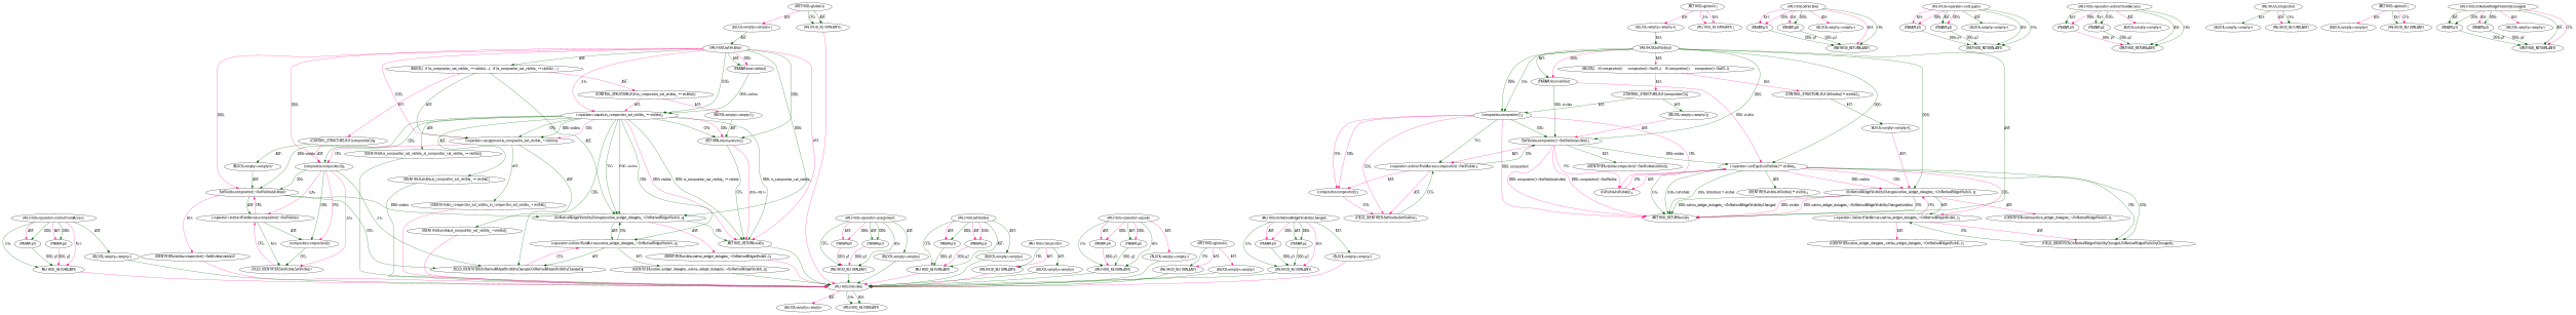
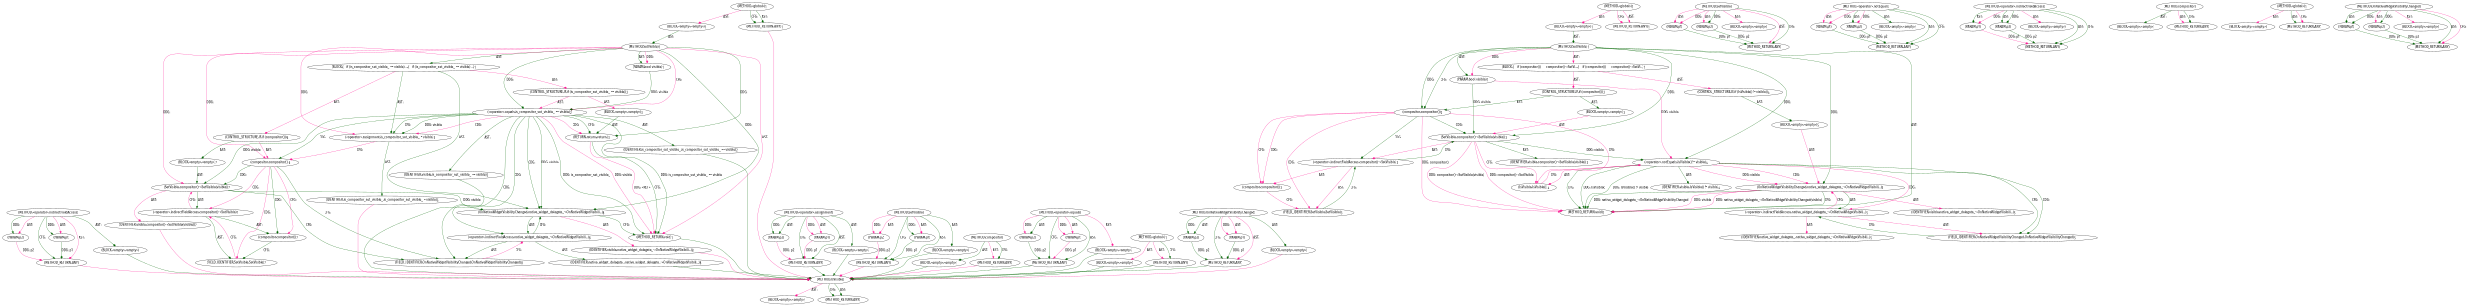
  digraph {
    fontname="Fira Sans"
    node [fontname="Fira Sans"]
    edge [arrowhead=diamond color=darkgreen fontname="Fira Sans"]
    n1 [label=<(METHOD,IsVisible)>]
    n2 [label=<(BLOCK,&lt;empty&gt;,&lt;empty&gt;)>]
    n3 [label=<(METHOD_RETURN,ANY)>]
    n4 [label=<(METHOD,&lt;global&gt;)<SUB>1</SUB>>]
    n5 [label=<(BLOCK,&lt;empty&gt;,&lt;empty&gt;)<SUB>1</SUB>>]
    n6 [label=<(METHOD_RETURN,ANY)<SUB>1</SUB>>]
    n7 [label=<(METHOD,SetVisible)<SUB>1</SUB>>]
    n8 [label=<(PARAM,bool visible)<SUB>1</SUB>>]
    n9 [label=<(BLOCK,{    if (compositor())      compositor()-&gt;SetVi...,{    if (compositor())      compositor()-&gt;SetVi...)<SUB>1</SUB>>]
    n10 [label=<(compositor,compositor())<SUB>2</SUB>>]
    n11 [label=<(SetVisible,compositor()-&gt;SetVisible(visible))<SUB>3</SUB>>]
    n12 [label=<(&lt;operator&gt;.notEquals,IsVisible() != visible)<SUB>4</SUB>>]
    n13 [label=<(OnNativeWidgetVisibilityChanged,native_widget_delegate_-&gt;OnNativeWidgetVisibili...)<SUB>5</SUB>>]
    n14 [label=<(METHOD_RETURN,void)<SUB>1</SUB>>]
    n15 [label=<(CONTROL_STRUCTURE,IF,if (compositor()))<SUB>2</SUB>>]
    n16 [label=<(CONTROL_STRUCTURE,IF,if (IsVisible() != visible))<SUB>4</SUB>>]
    n17 [label=<(&lt;operator&gt;.indirectFieldAccess,compositor()-&gt;SetVisible)<SUB>3</SUB>>]
    n18 [label=<(compositor,compositor())<SUB>3</SUB>>]
    n19 [label=<(FIELD_IDENTIFIER,SetVisible,SetVisible)<SUB>3</SUB>>]
    n20 [label=<(IsVisible,IsVisible())<SUB>4</SUB>>]
    n21 [label=<(IDENTIFIER,visible,compositor()-&gt;SetVisible(visible))<SUB>3</SUB>>]
    n22 [label=<(IDENTIFIER,visible,IsVisible() != visible)<SUB>4</SUB>>]
    n23 [label=<(&lt;operator&gt;.indirectFieldAccess,native_widget_delegate_-&gt;OnNativeWidgetVisibili...)<SUB>5</SUB>>]
    n24 [label=<(FIELD_IDENTIFIER,OnNativeWidgetVisibilityChanged,OnNativeWidgetVisibilityChanged)<SUB>5</SUB>>]
    n25 [label=<(IDENTIFIER,visible,native_widget_delegate_-&gt;OnNativeWidgetVisibili...)<SUB>5</SUB>>]
    n26 [label=<(BLOCK,&lt;empty&gt;,&lt;empty&gt;)<SUB>3</SUB>>]
    n27 [label=<(BLOCK,&lt;empty&gt;,&lt;empty&gt;)<SUB>5</SUB>>]
    n28 [label=<(IDENTIFIER,native_widget_delegate_,native_widget_delegate_-&gt;OnNativeWidgetVisibili...)<SUB>5</SUB>>]
    n29 [label=<(METHOD,SetVisible)>]
    n30 [label=<(PARAM,p1)>]
    n31 [label=<(PARAM,p2)>]
    n32 [label=<(BLOCK,&lt;empty&gt;,&lt;empty&gt;)>]
    n33 [label=<(METHOD_RETURN,ANY)>]
    n34 [label=<(METHOD,&lt;operator&gt;.notEquals)>]
    n35 [label=<(PARAM,p1)>]
    n36 [label=<(PARAM,p2)>]
    n37 [label=<(BLOCK,&lt;empty&gt;,&lt;empty&gt;)>]
    n38 [label=<(METHOD_RETURN,ANY)>]
    n39 [label=<(METHOD,&lt;operator&gt;.indirectFieldAccess)>]
    n40 [label=<(PARAM,p1)>]
    n41 [label=<(PARAM,p2)>]
    n42 [label=<(BLOCK,&lt;empty&gt;,&lt;empty&gt;)>]
    n43 [label=<(METHOD_RETURN,ANY)>]
    n44 [label=<(METHOD,compositor)>]
    n45 [label=<(BLOCK,&lt;empty&gt;,&lt;empty&gt;)>]
    n46 [label=<(METHOD_RETURN,ANY)>]
    n47 [label=<(METHOD,&lt;global&gt;)<SUB>1</SUB>>]
    n48 [label=<(BLOCK,&lt;empty&gt;,&lt;empty&gt;)>]
    n49 [label=<(METHOD_RETURN,ANY)>]
    n50 [label=<(METHOD,OnNativeWidgetVisibilityChanged)>]
    n51 [label=<(PARAM,p1)>]
    n52 [label=<(PARAM,p2)>]
    n53 [label=<(BLOCK,&lt;empty&gt;,&lt;empty&gt;)>]
    n54 [label=<(METHOD_RETURN,ANY)>]
    n55 [label=<(METHOD,&lt;operator&gt;.indirectFieldAccess)>]
    n56 [label=<(PARAM,p1)>]
    n57 [label=<(PARAM,p2)>]
    n58 [label=<(BLOCK,&lt;empty&gt;,&lt;empty&gt;)>]
    n59 [label=<(METHOD_RETURN,ANY)>]
    n60 [label=<(METHOD,&lt;global&gt;)<SUB>1</SUB>>]
    n61 [label=<(BLOCK,&lt;empty&gt;,&lt;empty&gt;)<SUB>1</SUB>>]
    n62 [label=<(METHOD_RETURN,ANY)<SUB>1</SUB>>]
    n63 [label=<(METHOD,SetVisible)<SUB>1</SUB>>]
    n64 [label=<(PARAM,bool visible)<SUB>1</SUB>>]
    n65 [label=<(BLOCK,{   if (is_compositor_set_visible_ == visible) ...,{   if (is_compositor_set_visible_ == visible) ...)<SUB>1</SUB>>]
    n66 [label=<(&lt;operator&gt;.equals,is_compositor_set_visible_ == visible)<SUB>2</SUB>>]
    n67 [label=<(RETURN,return;,return;)<SUB>3</SUB>>]
    n68 [label=<(&lt;operator&gt;.assignment,is_compositor_set_visible_ = visible)<SUB>5</SUB>>]
    n69 [label=<(compositor,compositor())<SUB>6</SUB>>]
    n70 [label=<(SetVisible,compositor()-&gt;SetVisible(visible))<SUB>7</SUB>>]
    n71 [label=<(OnNativeWidgetVisibilityChanged,native_widget_delegate_-&gt;OnNativeWidgetVisibili...)<SUB>8</SUB>>]
    n72 [label=<(METHOD_RETURN,void)<SUB>1</SUB>>]
    n73 [label=<(CONTROL_STRUCTURE,IF,if (is_compositor_set_visible_ == visible))<SUB>2</SUB>>]
    n74 [label=<(CONTROL_STRUCTURE,IF,if (compositor()))<SUB>6</SUB>>]
    n75 [label=<(IDENTIFIER,is_compositor_set_visible_,is_compositor_set_visible_ == visible)<SUB>2</SUB>>]
    n76 [label=<(IDENTIFIER,visible,is_compositor_set_visible_ == visible)<SUB>2</SUB>>]
    n77 [label=<(&lt;operator&gt;.indirectFieldAccess,native_widget_delegate_-&gt;OnNativeWidgetVisibili...)<SUB>8</SUB>>]
    n78 [label=<(FIELD_IDENTIFIER,OnNativeWidgetVisibilityChanged,OnNativeWidgetVisibilityChanged)<SUB>8</SUB>>]
    n79 [label=<(IDENTIFIER,is_compositor_set_visible_,is_compositor_set_visible_ = visible)<SUB>5</SUB>>]
-   n80 [label=<(IDENTIFIER,visible,is_compositor_set_visible_ = visible)<SUB>5</SUB>>]
    n81 [label=<(&lt;operator&gt;.indirectFieldAccess,compositor()-&gt;SetVisible)<SUB>7</SUB>>]
    n82 [label=<(compositor,compositor())<SUB>7</SUB>>]
    n83 [label=<(FIELD_IDENTIFIER,SetVisible,SetVisible)<SUB>7</SUB>>]
    n84 [label=<(IDENTIFIER,visible,compositor()-&gt;SetVisible(visible))<SUB>7</SUB>>]
    n85 [label=<(IDENTIFIER,visible,native_widget_delegate_-&gt;OnNativeWidgetVisibili...)<SUB>8</SUB>>]
    n86 [label=<(BLOCK,&lt;empty&gt;,&lt;empty&gt;)<SUB>3</SUB>>]
    n87 [label=<(BLOCK,&lt;empty&gt;,&lt;empty&gt;)<SUB>7</SUB>>]
    n88 [label=<(IDENTIFIER,native_widget_delegate_,native_widget_delegate_-&gt;OnNativeWidgetVisibili...)<SUB>8</SUB>>]
    n89 [label=<(METHOD,&lt;operator&gt;.assignment)>]
    n90 [label=<(PARAM,p1)>]
    n91 [label=<(PARAM,p2)>]
    n92 [label=<(BLOCK,&lt;empty&gt;,&lt;empty&gt;)>]
    n93 [label=<(METHOD_RETURN,ANY)>]
    n94 [label=<(METHOD,SetVisible)>]
    n95 [label=<(PARAM,p1)>]
    n96 [label=<(PARAM,p2)>]
    n97 [label=<(BLOCK,&lt;empty&gt;,&lt;empty&gt;)>]
    n98 [label=<(METHOD_RETURN,ANY)>]
    n99 [label=<(METHOD,compositor)>]
    n100 [label=<(BLOCK,&lt;empty&gt;,&lt;empty&gt;)>]
    n101 [label=<(METHOD_RETURN,ANY)>]
    n102 [label=<(METHOD,&lt;operator&gt;.equals)>]
    n103 [label=<(PARAM,p1)>]
    n104 [label=<(PARAM,p2)>]
    n105 [label=<(BLOCK,&lt;empty&gt;,&lt;empty&gt;)>]
    n106 [label=<(METHOD_RETURN,ANY)>]
    n107 [label=<(METHOD,&lt;global&gt;)<SUB>1</SUB>>]
    n108 [label=<(BLOCK,&lt;empty&gt;,&lt;empty&gt;)>]
    n109 [label=<(METHOD_RETURN,ANY)>]
    n110 [label=<(METHOD,OnNativeWidgetVisibilityChanged)>]
    n111 [label=<(PARAM,p1)>]
    n112 [label=<(PARAM,p2)>]
    n113 [label=<(BLOCK,&lt;empty&gt;,&lt;empty&gt;)>]
    n114 [label=<(METHOD_RETURN,ANY)>]
    n1 -> n2 [color=deeppink label="AST: "]
    n1 -> n3 [label="AST: "]
    n1 -> n3 [label="CFG: "]
    n4 -> n5 [color=deeppink label="AST: "]
    n4 -> n6 [arrowhead=normal color=deeppink label="AST: "]
    n4 -> n6 [color=deeppink label="CFG: "]
    n5 -> n7 [label="AST: "]
    n7 -> n8 [label="AST: "]
    n7 -> n8 [color=deeppink label="DDG: "]
    n7 -> n9 [arrowhead=normal color=deeppink label="AST: "]
    n7 -> n10 [label="CFG: "]
    n7 -> n10 [label="DDG: "]
    n7 -> n11 [arrowhead=normal label="DDG: "]
    n7 -> n12 [label="DDG: "]
    n7 -> n13 [label="DDG: "]
    n7 -> n14 [arrowhead=normal label="AST: "]
    n8 -> n11 [label="DDG: visible"]
    n8 -> n12 [color=deeppink label="DDG: visible"]
    n9 -> n15 [color=deeppink label="AST: "]
    n9 -> n16 [arrowhead=normal color=deeppink label="AST: "]
    n10 -> n11 [label="CDG: "]
    n10 -> n14 [arrowhead=normal color=deeppink label="DDG: compositor()"]
    n10 -> n17 [label="CDG: "]
    n10 -> n18 [color=deeppink label="CFG: "]
    n10 -> n18 [color=deeppink label="CDG: "]
    n10 -> n19 [arrowhead=normal color=deeppink label="CDG: "]
    n10 -> n20 [arrowhead=normal color=deeppink label="CFG: "]
    n11 -> n12 [label="DDG: visible"]
    n11 -> n14 [arrowhead=normal color=deeppink label="DDG: compositor()-&gt;SetVisible"]
    n11 -> n14 [color=deeppink label="DDG: compositor()-&gt;SetVisible(visible)"]
    n11 -> n17 [color=deeppink label="AST: "]
    n11 -> n20 [arrowhead=normal color=deeppink label="CFG: "]
    n11 -> n21 [arrowhead=normal label="AST: "]
    n12 -> n13 [color=deeppink label="DDG: visible"]
    n12 -> n13 [color=deeppink label="CDG: "]
    n12 -> n14 [label="CFG: "]
    n12 -> n14 [arrowhead=normal label="DDG: IsVisible()"]
    n12 -> n14 [label="DDG: IsVisible() != visible"]
    n12 -> n20 [color=deeppink label="AST: "]
    n12 -> n22 [label="AST: "]
    n12 -> n23 [arrowhead=normal color=deeppink label="CDG: "]
    n12 -> n24 [label="CFG: "]
    n12 -> n24 [label="CDG: "]
    n13 -> n14 [label="CFG: "]
    n13 -> n14 [arrowhead=normal label="DDG: native_widget_delegate_-&gt;OnNativeWidgetVisibilityChanged"]
    n13 -> n14 [arrowhead=normal color=deeppink label="DDG: visible"]
    n13 -> n14 [arrowhead=normal color=deeppink label="DDG: native_widget_delegate_-&gt;OnNativeWidgetVisibilityChanged(visible)"]
    n13 -> n23 [arrowhead=normal label="AST: "]
    n13 -> n25 [arrowhead=normal color=deeppink label="AST: "]
    n15 -> n10 [arrowhead=normal label="AST: "]
    n15 -> n26 [arrowhead=normal label="AST: "]
    n16 -> n27 [label="AST: "]
    n17 -> n11 [arrowhead=normal label="CFG: "]
    n17 -> n18 [color=deeppink label="AST: "]
    n17 -> n19 [color=deeppink label="AST: "]
    n18 -> n19 [arrowhead=normal color=deeppink label="CFG: "]
    n19 -> n17 [arrowhead=normal label="CFG: "]
    n20 -> n12 [color=deeppink label="CFG: "]
    n23 -> n13 [color=deeppink label="CFG: "]
    n23 -> n24 [color=deeppink label="AST: "]
    n23 -> n28 [color=deeppink label="AST: "]
    n24 -> n23 [arrowhead=normal label="CFG: "]
    n26 -> n11 [arrowhead=normal color=deeppink label="AST: "]
    n27 -> n13 [color=deeppink label="AST: "]
    n29 -> n30 [color=deeppink label="AST: "]
    n29 -> n30 [color=deeppink label="DDG: "]
    n29 -> n31 [arrowhead=normal color=deeppink label="AST: "]
    n29 -> n31 [label="DDG: "]
    n29 -> n32 [arrowhead=normal color=deeppink label="AST: "]
    n29 -> n33 [arrowhead=normal color=deeppink label="AST: "]
    n29 -> n33 [label="CFG: "]
    n30 -> n33 [label="DDG: p1"]
    n31 -> n33 [label="DDG: p2"]
    n34 -> n35 [arrowhead=normal color=deeppink label="AST: "]
    n34 -> n35 [color=deeppink label="DDG: "]
    n34 -> n36 [label="AST: "]
    n34 -> n36 [color=deeppink label="DDG: "]
    n34 -> n37 [arrowhead=normal label="AST: "]
    n34 -> n38 [label="AST: "]
    n34 -> n38 [label="CFG: "]
    n35 -> n38 [arrowhead=normal label="DDG: p1"]
    n36 -> n38 [label="DDG: p2"]
    n39 -> n40 [label="AST: "]
    n39 -> n40 [color=deeppink label="DDG: "]
    n39 -> n41 [arrowhead=normal label="AST: "]
    n39 -> n41 [label="DDG: "]
    n39 -> n42 [color=deeppink label="AST: "]
    n39 -> n43 [label="AST: "]
    n39 -> n43 [label="CFG: "]
    n40 -> n43 [color=deeppink label="DDG: p1"]
    n41 -> n43 [arrowhead=normal label="DDG: p2"]
    n44 -> n45 [arrowhead=normal label="AST: "]
    n44 -> n46 [arrowhead=normal color=deeppink label="AST: "]
    n44 -> n46 [label="CFG: "]
    n47 -> n48 [arrowhead=normal color=deeppink label="AST: "]
    n47 -> n49 [arrowhead=normal label="AST: "]
    n47 -> n49 [color=deeppink label="CFG: "]
    n50 -> n51 [label="AST: "]
    n50 -> n51 [label="DDG: "]
    n50 -> n52 [arrowhead=normal color=deeppink label="AST: "]
    n50 -> n52 [arrowhead=normal label="DDG: "]
    n50 -> n53 [arrowhead=normal color=deeppink label="AST: "]
    n50 -> n54 [label="AST: "]
    n50 -> n54 [color=deeppink label="CFG: "]
    n51 -> n54 [arrowhead=normal label="DDG: p1"]
    n52 -> n54 [label="DDG: p2"]
    n55 -> n56 [arrowhead=normal color=deeppink label="AST: "]
    n55 -> n56 [arrowhead=normal label="DDG: "]
    n55 -> n57 [arrowhead=normal color=deeppink label="AST: "]
    n55 -> n57 [arrowhead=normal label="DDG: "]
    n55 -> n58 [label="AST: "]
    n55 -> n59 [color=deeppink label="AST: "]
    n55 -> n59 [arrowhead=normal label="CFG: "]
    n56 -> n59 [label="DDG: p1"]
    n57 -> n59 [color=deeppink label="DDG: p2"]
    n58 -> n1
    n59 -> n1 [arrowhead=normal color=deeppink]
    n60 -> n61 [color=deeppink label="AST: "]
    n60 -> n62 [label="AST: "]
    n60 -> n62 [label="CFG: "]
    n61 -> n63 [label="AST: "]
    n62 -> n1 [color=deeppink]
    n63 -> n64 [arrowhead=normal label="AST: "]
    n63 -> n64 [color=deeppink label="DDG: "]
    n63 -> n65 [arrowhead=normal label="AST: "]
    n63 -> n66 [color=deeppink label="CFG: "]
    n63 -> n66 [label="DDG: "]
    n63 -> n67 [label="DDG: "]
    n63 -> n68 [arrowhead=normal color=deeppink label="DDG: "]
    n63 -> n69 [arrowhead=normal color=deeppink label="DDG: "]
    n63 -> n70 [arrowhead=normal color=deeppink label="DDG: "]
    n63 -> n71 [label="DDG: "]
    n63 -> n72 [color=deeppink label="AST: "]
    n64 -> n66 [label="DDG: visible"]
    n65 -> n68 [label="AST: "]
    n65 -> n71 [label="AST: "]
    n65 -> n73 [color=deeppink label="AST: "]
    n65 -> n74 [color=deeppink label="AST: "]
    n66 -> n67 [label="CFG: "]
    n66 -> n67 [color=deeppink label="CDG: "]
    n66 -> n68 [arrowhead=normal label="CFG: "]
    n66 -> n68 [label="DDG: visible"]
    n66 -> n68 [arrowhead=normal color=deeppink label="CDG: "]
    n66 -> n69 [arrowhead=normal label="CDG: "]
    n66 -> n70 [arrowhead=normal label="DDG: visible"]
    n66 -> n71 [arrowhead=normal label="DDG: visible"]
    n66 -> n71 [label="CDG: "]
    n66 -> n72 [arrowhead=normal label="DDG: is_compositor_set_visible_"]
    n66 -> n72 [color=deeppink label="DDG: visible"]
    n66 -> n72 [label="DDG: is_compositor_set_visible_ == visible"]
    n66 -> n75 [arrowhead=normal label="AST: "]
    n66 -> n76 [arrowhead=normal label="AST: "]
    n66 -> n77 [label="CDG: "]
    n66 -> n78 [label="CDG: "]
    n67 -> n72 [label="CFG: "]
    n67 -> n72 [color=deeppink label="DDG: &lt;RET&gt;"]
    n68 -> n69 [color=deeppink label="CFG: "]
    n68 -> n79 [arrowhead=normal label="AST: "]
-   n68 -> n80 [arrowhead=normal label="AST: "]
    n69 -> n70 [arrowhead=normal label="CDG: "]
    n69 -> n78 [arrowhead=normal label="CFG: "]
    n69 -> n81 [arrowhead=normal color=deeppink label="CDG: "]
    n69 -> n82 [arrowhead=normal color=deeppink label="CFG: "]
    n69 -> n82 [label="CDG: "]
    n69 -> n83 [color=deeppink label="CDG: "]
    n70 -> n71 [label="DDG: visible"]
    n70 -> n78 [arrowhead=normal label="CFG: "]
    n70 -> n81 [arrowhead=normal label="AST: "]
    n70 -> n84 [color=deeppink label="AST: "]
    n71 -> n72 [arrowhead=normal label="CFG: "]
    n71 -> n77 [arrowhead=normal label="AST: "]
    n71 -> n85 [color=deeppink label="AST: "]
    n72 -> n1
    n73 -> n66 [arrowhead=normal color=deeppink label="AST: "]
    n73 -> n86 [arrowhead=normal color=deeppink label="AST: "]
    n74 -> n69 [arrowhead=normal color=deeppink label="AST: "]
    n74 -> n87 [label="AST: "]
    n75 -> n1
    n76 -> n1 [arrowhead=normal]
    n77 -> n71 [label="CFG: "]
    n77 -> n78 [label="AST: "]
    n77 -> n88 [arrowhead=normal label="AST: "]
    n78 -> n77 [color=deeppink label="CFG: "]
    n79 -> n1 [color=deeppink]
-   n80 -> n1 [color=deeppink]
    n81 -> n70 [arrowhead=normal color=deeppink label="CFG: "]
    n81 -> n82 [label="AST: "]
    n81 -> n83 [label="AST: "]
    n82 -> n83 [label="CFG: "]
    n83 -> n81 [arrowhead=normal color=deeppink label="CFG: "]
    n84 -> n1 [color=deeppink]
    n85 -> n1 [arrowhead=normal color=deeppink]
    n86 -> n67 [label="AST: "]
    n87 -> n70 [arrowhead=normal label="AST: "]
    n88 -> n1
    n89 -> n90 [arrowhead=normal color=deeppink label="AST: "]
    n89 -> n90 [arrowhead=normal color=deeppink label="DDG: "]
    n89 -> n91 [arrowhead=normal label="AST: "]
    n89 -> n91 [arrowhead=normal label="DDG: "]
    n89 -> n92 [arrowhead=normal label="AST: "]
    n89 -> n93 [label="AST: "]
    n89 -> n93 [label="CFG: "]
    n90 -> n93 [color=deeppink label="DDG: p1"]
    n91 -> n93 [arrowhead=normal color=deeppink label="DDG: p2"]
    n92 -> n1 [arrowhead=normal]
    n93 -> n1
    n94 -> n95 [color=deeppink label="AST: "]
    n94 -> n95 [arrowhead=normal label="DDG: "]
    n94 -> n96 [color=deeppink label="AST: "]
    n94 -> n96 [arrowhead=normal color=deeppink label="DDG: "]
    n94 -> n97 [label="AST: "]
    n94 -> n98 [arrowhead=normal label="AST: "]
    n94 -> n98 [arrowhead=normal label="CFG: "]
    n95 -> n98 [arrowhead=normal label="DDG: p1"]
    n96 -> n98 [color=deeppink label="DDG: p2"]
    n97 -> n1 [arrowhead=normal]
    n98 -> n1 [color=deeppink]
    n99 -> n100 [label="AST: "]
    n99 -> n101 [arrowhead=normal color=deeppink label="AST: "]
    n99 -> n101 [label="CFG: "]
    n100 -> n1 [arrowhead=normal]
    n101 -> n1 [arrowhead=normal color=deeppink]
    n102 -> n103 [arrowhead=normal color=deeppink label="AST: "]
    n102 -> n103 [color=deeppink label="DDG: "]
    n102 -> n104 [label="AST: "]
    n102 -> n104 [arrowhead=normal color=deeppink label="DDG: "]
    n102 -> n105 [color=deeppink label="AST: "]
    n102 -> n106 [label="AST: "]
    n102 -> n106 [label="CFG: "]
    n103 -> n106 [arrowhead=normal color=deeppink label="DDG: p1"]
    n104 -> n106 [arrowhead=normal label="DDG: p2"]
    n105 -> n1
    n106 -> n1 [arrowhead=normal]
    n107 -> n108 [arrowhead=normal color=deeppink label="AST: "]
    n107 -> n109 [arrowhead=normal color=deeppink label="AST: "]
    n107 -> n109 [arrowhead=normal label="CFG: "]
    n108 -> n1 [arrowhead=normal]
    n109 -> n1
    n110 -> n111 [color=deeppink label="AST: "]
    n110 -> n111 [arrowhead=normal color=deeppink label="DDG: "]
    n110 -> n112 [arrowhead=normal label="AST: "]
    n110 -> n112 [arrowhead=normal label="DDG: "]
    n110 -> n113 [label="AST: "]
    n110 -> n114 [color=deeppink label="AST: "]
    n110 -> n114 [arrowhead=normal label="CFG: "]
    n111 -> n114 [label="DDG: p1"]
    n112 -> n114 [arrowhead=normal label="DDG: p2"]
    n113 -> n1 [color=deeppink]
    n114 -> n1
  }
